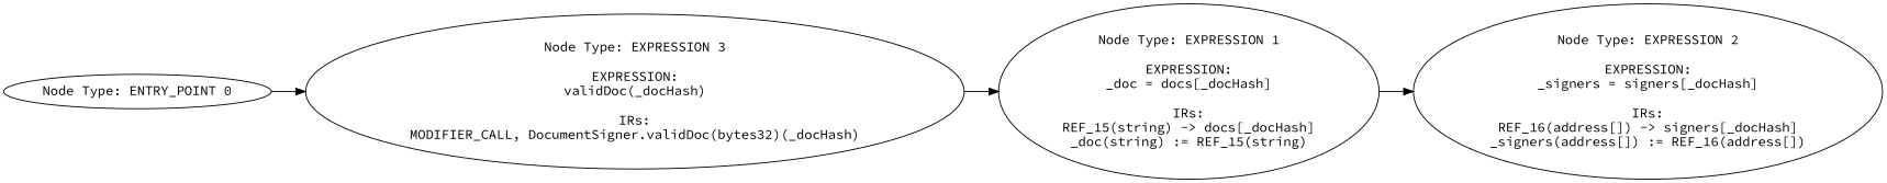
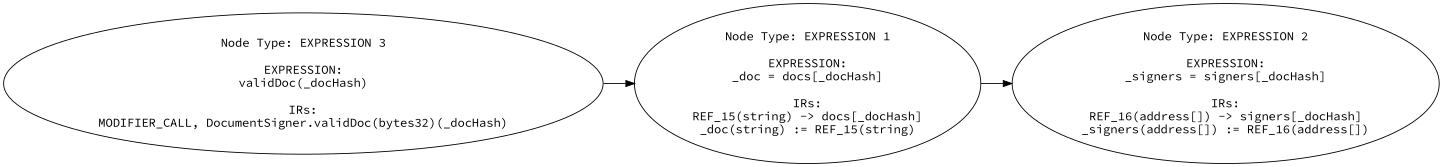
  digraph {
    rankdir=LR
    fontname="Source Code Pro"
    node [fontname="Source Code Pro"]
    edge [fontname="Source Code Pro"]
-   n1 [label="Node Type: ENTRY_POINT 0\n"]
    n2 [label="Node Type: EXPRESSION 3\n\nEXPRESSION:\nvalidDoc(_docHash)\n\nIRs:\nMODIFIER_CALL, DocumentSigner.validDoc(bytes32)(_docHash)"]
    n3 [label="Node Type: EXPRESSION 1\n\nEXPRESSION:\n_doc = docs[_docHash]\n\nIRs:\nREF_15(string) -> docs[_docHash]\n_doc(string) := REF_15(string)"]
    n4 [label="Node Type: EXPRESSION 2\n\nEXPRESSION:\n_signers = signers[_docHash]\n\nIRs:\nREF_16(address[]) -> signers[_docHash]\n_signers(address[]) := REF_16(address[])"]
-   n1 -> n2
    n2 -> n3
    n3 -> n4
  }
